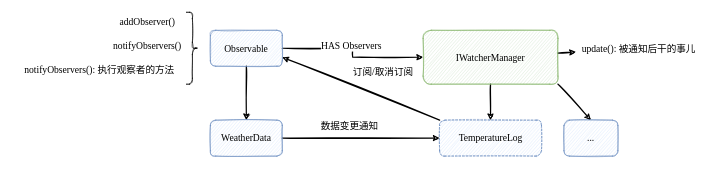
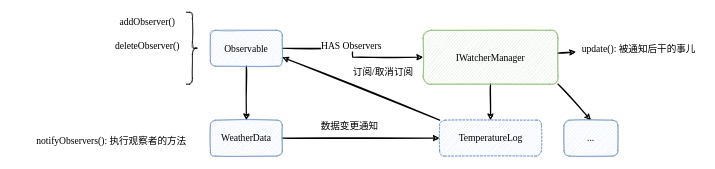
  <mxCell id="0" />
  <mxCell id="1" parent="0" />
  <mxCell id="2" style="edgeStyle=orthogonalEdgeStyle;rounded=0;orthogonalLoop=1;jettySize=auto;html=1;entryX=0.5;entryY=0;entryDx=0;entryDy=0;fontFamily=Comic Sans MS;fontSize=16;sketch=1;strokeWidth=2;" edge="1" parent="1" source="6" target="7"><mxGeometry relative="1" as="geometry" /></mxCell>
  <mxCell id="3" style="edgeStyle=orthogonalEdgeStyle;rounded=0;sketch=1;orthogonalLoop=1;jettySize=auto;html=1;strokeWidth=2;fontFamily=Comic Sans MS;fontSize=16;" edge="1" parent="1" source="6" target="11"><mxGeometry relative="1" as="geometry" /></mxCell>
  <mxCell id="4" value="HAS Observers" style="edgeLabel;html=1;align=center;verticalAlign=middle;resizable=0;points=[];fontSize=16;fontFamily=Comic Sans MS;" vertex="1" connectable="0" parent="3"><mxGeometry x="0.157" y="4" relative="1" as="geometry"><mxPoint x="-16" y="-16" as="offset" /></mxGeometry></mxCell>
  <mxCell id="5" value="数据变更通知" style="edgeStyle=none;rounded=0;sketch=1;orthogonalLoop=1;jettySize=auto;html=1;exitX=1;exitY=0.5;exitDx=0;exitDy=0;entryX=0;entryY=0.5;entryDx=0;entryDy=0;strokeWidth=2;fontFamily=Comic Sans MS;fontSize=16;" edge="1" parent="1" source="7" target="13"><mxGeometry x="-0.143" y="20" relative="1" as="geometry"><mxPoint as="offset" /></mxGeometry></mxCell>
  <mxCell id="6" value="&lt;font style=&quot;font-size: 16px;&quot;&gt;Observable&lt;/font&gt;" style="rounded=1;whiteSpace=wrap;html=1;fillColor=#dae8fc;strokeColor=#6c8ebf;sketch=1;fontFamily=Comic Sans MS;" vertex="1" parent="1"><mxGeometry x="350" y="50" width="120" height="60" as="geometry" /></mxCell>
  <mxCell id="7" value="&lt;span style=&quot;font-size: 16px;&quot;&gt;WeatherData&lt;/span&gt;" style="rounded=1;whiteSpace=wrap;html=1;fillColor=#dae8fc;strokeColor=#6c8ebf;sketch=1;fontFamily=Comic Sans MS;" vertex="1" parent="1"><mxGeometry x="350" y="200" width="120" height="60" as="geometry" /></mxCell>
  <mxCell id="8" style="edgeStyle=orthogonalEdgeStyle;rounded=0;sketch=1;orthogonalLoop=1;jettySize=auto;html=1;strokeWidth=2;fontFamily=Comic Sans MS;fontSize=16;" edge="1" parent="1" source="11" target="13"><mxGeometry relative="1" as="geometry" /></mxCell>
  <mxCell id="9" style="edgeStyle=none;rounded=0;sketch=1;orthogonalLoop=1;jettySize=auto;html=1;exitX=1;exitY=1;exitDx=0;exitDy=0;entryX=0.5;entryY=0;entryDx=0;entryDy=0;strokeWidth=2;fontFamily=Comic Sans MS;fontSize=16;" edge="1" parent="1" source="11" target="14"><mxGeometry relative="1" as="geometry" /></mxCell>
  <mxCell id="10" style="edgeStyle=none;rounded=0;sketch=1;orthogonalLoop=1;jettySize=auto;html=1;strokeWidth=2;fontFamily=Comic Sans MS;fontSize=16;" edge="1" parent="1" source="11" target="19"><mxGeometry relative="1" as="geometry" /></mxCell>
  <mxCell id="11" value="&lt;span style=&quot;font-size: 16px;&quot;&gt;IWatcherManager&lt;/span&gt;" style="rounded=1;whiteSpace=wrap;html=1;fillColor=#d5e8d4;strokeColor=#82b366;sketch=1;fontFamily=Comic Sans MS;" vertex="1" parent="1"><mxGeometry x="705" y="50" width="225" height="90" as="geometry" /></mxCell>
  <mxCell id="12" value="订阅/取消订阅" style="rounded=0;sketch=1;orthogonalLoop=1;jettySize=auto;html=1;exitX=0;exitY=0;exitDx=0;exitDy=0;entryX=1;entryY=0.75;entryDx=0;entryDy=0;strokeWidth=2;fontFamily=Comic Sans MS;fontSize=16;" edge="1" parent="1" source="13" target="6"><mxGeometry x="-0.162" y="-40" relative="1" as="geometry"><mxPoint as="offset" /></mxGeometry></mxCell>
  <mxCell id="13" value="&lt;span style=&quot;font-size: 16px;&quot;&gt;TemperatureLog&lt;/span&gt;" style="rounded=1;whiteSpace=wrap;html=1;fillColor=#dae8fc;strokeColor=#6c8ebf;sketch=1;fontFamily=Comic Sans MS;dashed=1;" vertex="1" parent="1"><mxGeometry x="732.5" y="200" width="170" height="60" as="geometry" /></mxCell>
  <mxCell id="14" value="&lt;span style=&quot;font-size: 16px;&quot;&gt;...&lt;/span&gt;" style="rounded=1;whiteSpace=wrap;html=1;fillColor=#dae8fc;strokeColor=#6c8ebf;sketch=1;fontFamily=Comic Sans MS;" vertex="1" parent="1"><mxGeometry x="940" y="200" width="90" height="60" as="geometry" /></mxCell>
  <mxCell id="15" value="" style="shape=curlyBracket;whiteSpace=wrap;html=1;rounded=1;sketch=1;fontFamily=Helvetica;fontSize=16;fontColor=#000000;rotation=-180;" vertex="1" parent="1"><mxGeometry x="310" y="20" width="20" height="120" as="geometry" /></mxCell>
  <mxCell id="16" value="addObserver()" style="text;html=1;strokeColor=none;fillColor=none;align=center;verticalAlign=middle;whiteSpace=wrap;rounded=0;sketch=1;fontFamily=Comic Sans MS;fontSize=16;" vertex="1" parent="1"><mxGeometry x="100" y="20" width="290" height="30" as="geometry" /></mxCell>
- <mxCell id="17" value="notifyObservers()" style="text;html=1;strokeColor=none;fillColor=none;align=center;verticalAlign=middle;whiteSpace=wrap;rounded=0;sketch=1;fontFamily=Comic Sans MS;fontSize=16;" vertex="1" parent="1"><mxGeometry x="100" y="60" width="290" height="30" as="geometry" /></mxCell>
- <mxCell id="18" value="notifyObservers(): 执行观察者的方法" style="text;html=1;strokeColor=none;fillColor=none;align=center;verticalAlign=middle;whiteSpace=wrap;rounded=0;sketch=1;fontFamily=Comic Sans MS;fontSize=16;" vertex="1" parent="1"><mxGeometry y="100" width="290" height="30" as="geometry" x="20" /></mxCell>
+ <mxCell id="17" value="deleteObserver()" style="text;html=1;strokeColor=none;fillColor=none;align=center;verticalAlign=middle;whiteSpace=wrap;rounded=0;sketch=1;fontFamily=Comic Sans MS;fontSize=16;" vertex="1" parent="1"><mxGeometry x="100" y="60" width="290" height="30" as="geometry" /></mxCell>
+ <mxCell id="18" value="notifyObservers(): 执行观察者的方法" style="text;html=1;strokeColor=none;fillColor=none;align=center;verticalAlign=middle;whiteSpace=wrap;rounded=0;sketch=1;fontFamily=Comic Sans MS;fontSize=16;" vertex="1" parent="1"><mxGeometry x="40" y="220" width="290" height="30" as="geometry" /></mxCell>
  <mxCell id="19" value="update(): 被通知后干的事儿" style="text;html=1;strokeColor=none;fillColor=none;align=center;verticalAlign=middle;whiteSpace=wrap;rounded=0;sketch=1;fontFamily=Comic Sans MS;fontSize=16;" vertex="1" parent="1"><mxGeometry x="960" y="65" width="210" height="30" as="geometry" /></mxCell>
